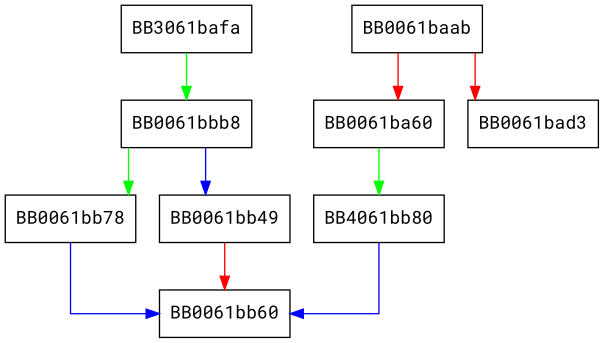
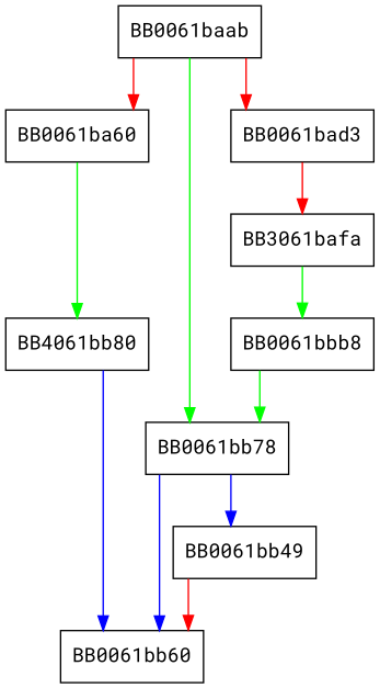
  digraph {
    fontname="Roboto Mono"
    splines=ortho
    node [fontname="Roboto Mono" shape=box]
    edge [color=green fontname="Roboto Mono"]
    n1 [label=BB4061bb80]
    BB0061ba60
    BB0061bb60
    BB0061baab
    BB0061bb78
    BB0061bad3
    n7 [label=BB3061bafa]
    BB0061bbb8
    BB0061bb49
    n1 -> BB0061bb60 [color=blue]
    BB0061ba60 -> n1
    BB0061baab -> BB0061ba60 [color=red]
+   BB0061baab -> BB0061bb78
    BB0061baab -> BB0061bad3 [color=red]
    BB0061bb78 -> BB0061bb60 [color=blue]
+   BB0061bad3 -> n7 [color=red]
    n7 -> BB0061bbb8
    BB0061bbb8 -> BB0061bb78
-   BB0061bbb8 -> BB0061bb49 [color=blue]
+   BB0061bb78 -> BB0061bb49 [color=blue]
    BB0061bb49 -> BB0061bb60 [color=red]
  }
